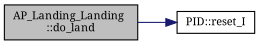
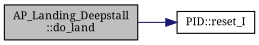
  digraph {
    rankdir=LR
    fontname="Noto Serif"
    node [color=black fontname="Noto Serif" fontsize=10 shape=record style=filled]
-   n1 [fillcolor=grey75 fontcolor=black height=0.2 label="AP_Landing_Landing\l::do_land" width=0.4]
+   n1 [fillcolor=grey75 fontcolor=black height=0.2 label="AP_Landing_Deepstall\l::do_land" width=0.4]
    n2 [fillcolor=white height=0.2 label="PID::reset_I" width=0.4]
    n1 -> n2 [color=midnightblue fontname="Noto Serif" fontsize=10 labelfontname=Helvetica labelfontsize=10 style=solid]
  }
